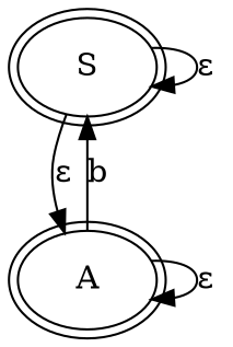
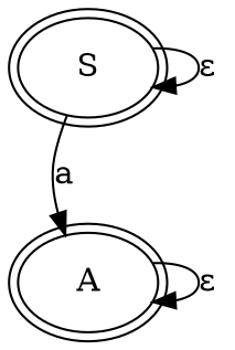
  digraph {
    node [peripheries=2]
    n1 [label=S]
    n2 [label=A]
    n1 -> n1 [label="ε"]
-   n1 -> n2 [label="ε"]
-   n2 -> n1 [label=b]
+   n1 -> n2 [label=a]
    n2 -> n2 [label="ε"]
  }
